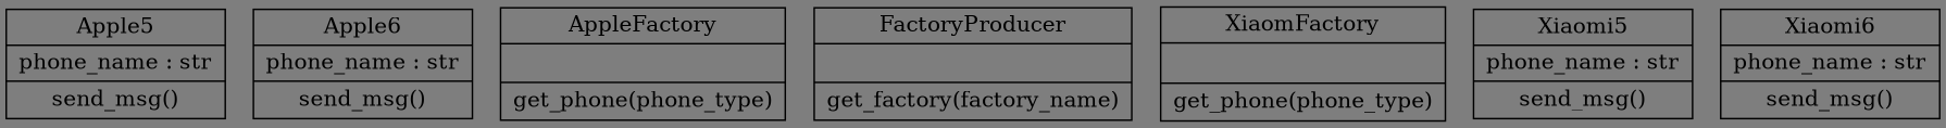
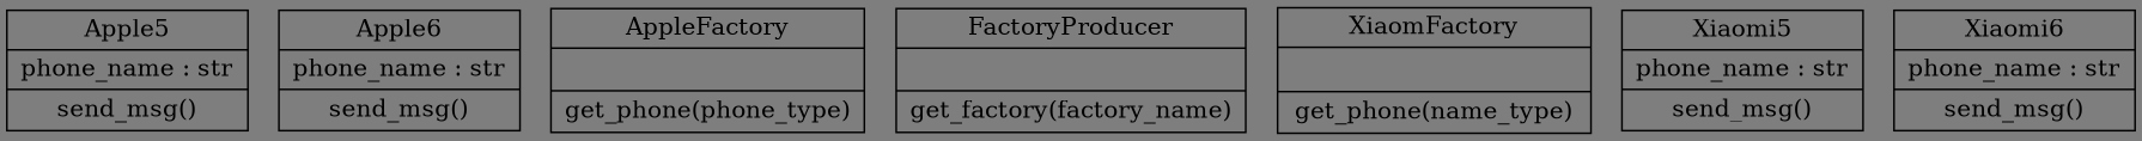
  digraph {
    bgcolor="#7e7e7e"
    rankdir=BT
    node [color=black fontcolor=black shape=record style=solid]
    n1 [label=<{Apple5|phone_name : str<br ALIGN="LEFT"/>|send_msg()<br ALIGN="LEFT"/>}>]
    n2 [label=<{Apple6|phone_name : str<br ALIGN="LEFT"/>|send_msg()<br ALIGN="LEFT"/>}>]
    n3 [label=<{AppleFactory|<br ALIGN="LEFT"/>|get_phone(phone_type)<br ALIGN="LEFT"/>}>]
    n4 [label=<{FactoryProducer|<br ALIGN="LEFT"/>|get_factory(factory_name)<br ALIGN="LEFT"/>}>]
-   n5 [label=<{XiaomFactory|<br ALIGN="LEFT"/>|get_phone(phone_type)<br ALIGN="LEFT"/>}>]
+   n5 [label=<{XiaomFactory|<br ALIGN="LEFT"/>|get_phone(name_type)<br ALIGN="LEFT"/>}>]
    n6 [label=<{Xiaomi5|phone_name : str<br ALIGN="LEFT"/>|send_msg()<br ALIGN="LEFT"/>}>]
    n7 [label=<{Xiaomi6|phone_name : str<br ALIGN="LEFT"/>|send_msg()<br ALIGN="LEFT"/>}>]
  }
